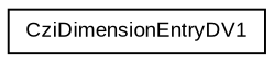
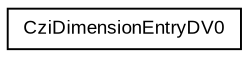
  digraph {
    rankdir=LR
    fontname="Liberation Sans"
-   n1 [color=black fillcolor=white fontname="Liberation Sans" fontsize=10 height=0.2 label=CziDimensionEntryDV1 shape=record style=filled width=0.4]
+   n1 [color=black fillcolor=white fontname="Liberation Sans" fontsize=10 height=0.2 label=CziDimensionEntryDV0 shape=record style=filled width=0.4]
  }
